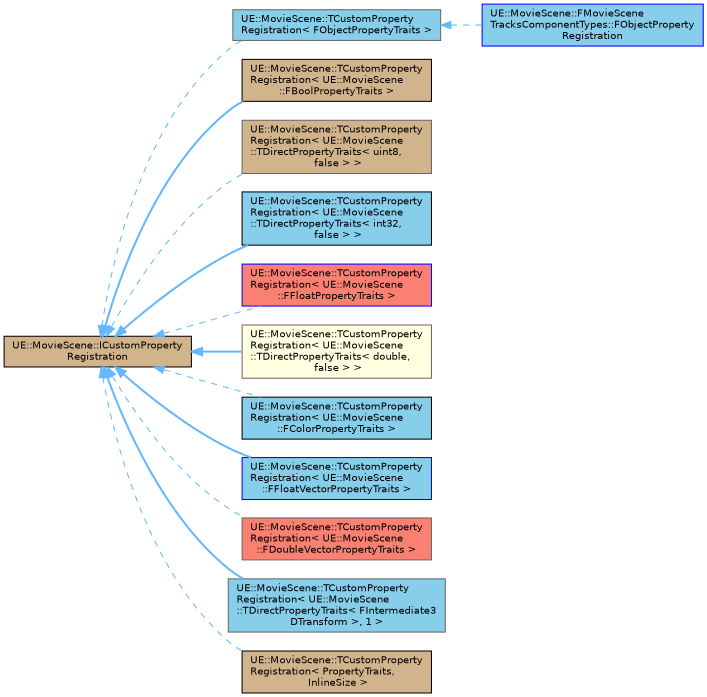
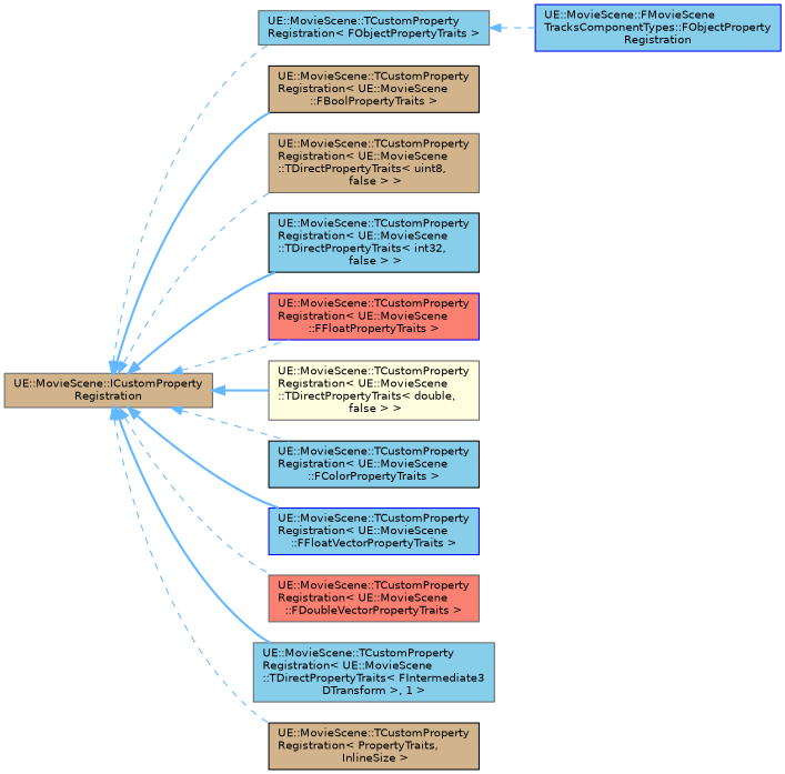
  digraph {
    rankdir=LR
    node [color=gray40 fillcolor=skyblue fontname=Helvetica fontsize=10 shape=box style=filled]
    edge [color=steelblue1 dir=back fontname=Helvetica fontsize=10 labelfontname=Helvetica labelfontsize=10 style=dashed]
-   n1 [color=black fillcolor=tan height=0.2 label="UE::MovieScene::ICustomProperty\lRegistration" width=0.4]
+   n1 [fillcolor=tan height=0.2 label="UE::MovieScene::ICustomProperty\lRegistration" width=0.4]
    n2 [height=0.2 label="UE::MovieScene::TCustomProperty\lRegistration\< FObjectPropertyTraits \>" width=0.4]
    n3 [color=black fillcolor=tan height=0.2 label="UE::MovieScene::TCustomProperty\lRegistration\< UE::MovieScene\l::FBoolPropertyTraits \>" width=0.4]
    n4 [fillcolor=tan height=0.2 label="UE::MovieScene::TCustomProperty\lRegistration\< UE::MovieScene\l::TDirectPropertyTraits\< uint8,\l false \> \>" width=0.4]
    n5 [color=black height=0.2 label="UE::MovieScene::TCustomProperty\lRegistration\< UE::MovieScene\l::TDirectPropertyTraits\< int32,\l false \> \>" width=0.4]
    n6 [color=blue fillcolor=salmon height=0.2 label="UE::MovieScene::TCustomProperty\lRegistration\< UE::MovieScene\l::FFloatPropertyTraits \>" width=0.4]
    n7 [fillcolor=lightyellow height=0.2 label="UE::MovieScene::TCustomProperty\lRegistration\< UE::MovieScene\l::TDirectPropertyTraits\< double,\l false \> \>" width=0.4]
    n8 [color=black height=0.2 label="UE::MovieScene::TCustomProperty\lRegistration\< UE::MovieScene\l::FColorPropertyTraits \>" width=0.4]
    n9 [color=blue height=0.2 label="UE::MovieScene::TCustomProperty\lRegistration\< UE::MovieScene\l::FFloatVectorPropertyTraits \>" width=0.4]
    n10 [fillcolor=salmon height=0.2 label="UE::MovieScene::TCustomProperty\lRegistration\< UE::MovieScene\l::FDoubleVectorPropertyTraits \>" width=0.4]
    n11 [height=0.2 label="UE::MovieScene::TCustomProperty\lRegistration\< UE::MovieScene\l::TDirectPropertyTraits\< FIntermediate3\lDTransform \>, 1 \>" width=0.4]
    n12 [color=black fillcolor=tan height=0.2 label="UE::MovieScene::TCustomProperty\lRegistration\< PropertyTraits,\l InlineSize \>" width=0.4]
    n13 [color=blue height=0.2 label="UE::MovieScene::FMovieScene\lTracksComponentTypes::FObjectProperty\lRegistration" width=0.4]
    n1 -> n2
    n1 -> n3 [style=bold]
    n1 -> n4
    n1 -> n5 [style=bold]
    n1 -> n6
    n1 -> n7 [style=bold]
    n1 -> n8
    n1 -> n9 [style=bold]
    n1 -> n10
    n1 -> n11 [style=bold]
    n1 -> n12
    n2 -> n13
  }
